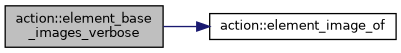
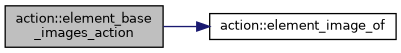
  digraph {
    rankdir=LR
    node [color=black fontname=Helvetica fontsize=10 shape=record style=filled]
-   n1 [fillcolor=grey75 fontcolor=black height=0.2 label="action::element_base\l_images_verbose" width=0.4]
+   n1 [fillcolor=grey75 fontcolor=black height=0.2 label="action::element_base\l_images_action" width=0.4]
    n2 [fillcolor=white height=0.2 label="action::element_image_of" width=0.4]
    n1 -> n2 [color=midnightblue fontname=Helvetica fontsize=10 labelfontname=Helvetica labelfontsize=10 style=solid]
  }
